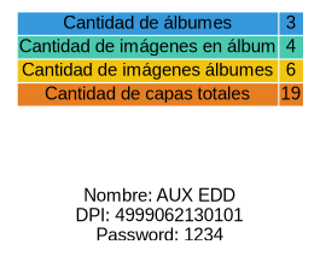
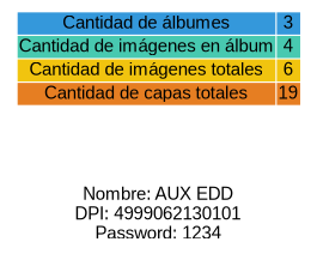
  digraph {
    label="Nombre: AUX EDD\nDPI: 4999062130101\nPassword: 1234"
    rankdir=LR
    fontname="Liberation Sans"
-   n1 [label=< <TABLE BORDER="0" CELLSPACING="1" CELLPADDING= "1"> <TR> <TD BGCOLOR="#3498DB">Cantidad de álbumes</TD> <TD BGCOLOR="#3498DB">3</TD> </TR> <TR> <TD BGCOLOR="#48C9B0">Cantidad de imágenes en álbum</TD> <TD BGCOLOR="#48C9B0">4</TD> </TR> <TR> <TD BGCOLOR="#F1C40F">Cantidad de imágenes álbumes</TD> <TD BGCOLOR="#F1C40F">6</TD> </TR> <TR> <TD BGCOLOR="#E67E22 ">Cantidad de capas totales</TD> <TD BGCOLOR="#E67E22 ">19</TD> </TR> </TABLE>> shape=none fontname="Liberation Sans"]
+   n1 [label=< <TABLE BORDER="0" CELLSPACING="1" CELLPADDING= "1"> <TR> <TD BGCOLOR="#3498DB">Cantidad de álbumes</TD> <TD BGCOLOR="#3498DB">3</TD> </TR> <TR> <TD BGCOLOR="#48C9B0">Cantidad de imágenes en álbum</TD> <TD BGCOLOR="#48C9B0">4</TD> </TR> <TR> <TD BGCOLOR="#F1C40F">Cantidad de imágenes totales</TD> <TD BGCOLOR="#F1C40F">6</TD> </TR> <TR> <TD BGCOLOR="#E67E22 ">Cantidad de capas totales</TD> <TD BGCOLOR="#E67E22 ">19</TD> </TR> </TABLE>> shape=none fontname="Liberation Sans"]
  }
